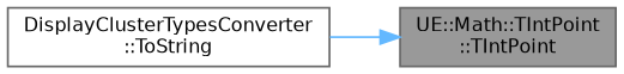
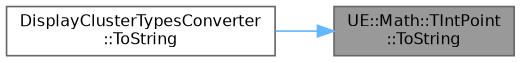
  digraph {
    rankdir=RL
    node [fontname=Helvetica fontsize=10 shape=box style=filled]
-   n1 [color=gray40 fillcolor=grey60 fontcolor=black height=0.2 label="UE::Math::TIntPoint\l::TIntPoint" width=0.4]
+   n1 [color=gray40 fillcolor=grey60 fontcolor=black height=0.2 label="UE::Math::TIntPoint\l::ToString" width=0.4]
    n2 [color=grey40 fillcolor=white height=0.2 label="DisplayClusterTypesConverter\l::ToString" width=0.4]
    n1 -> n2 [color=steelblue1 dir=back fontname=Helvetica fontsize=10 labelfontname=Helvetica labelfontsize=10 style=solid]
  }
